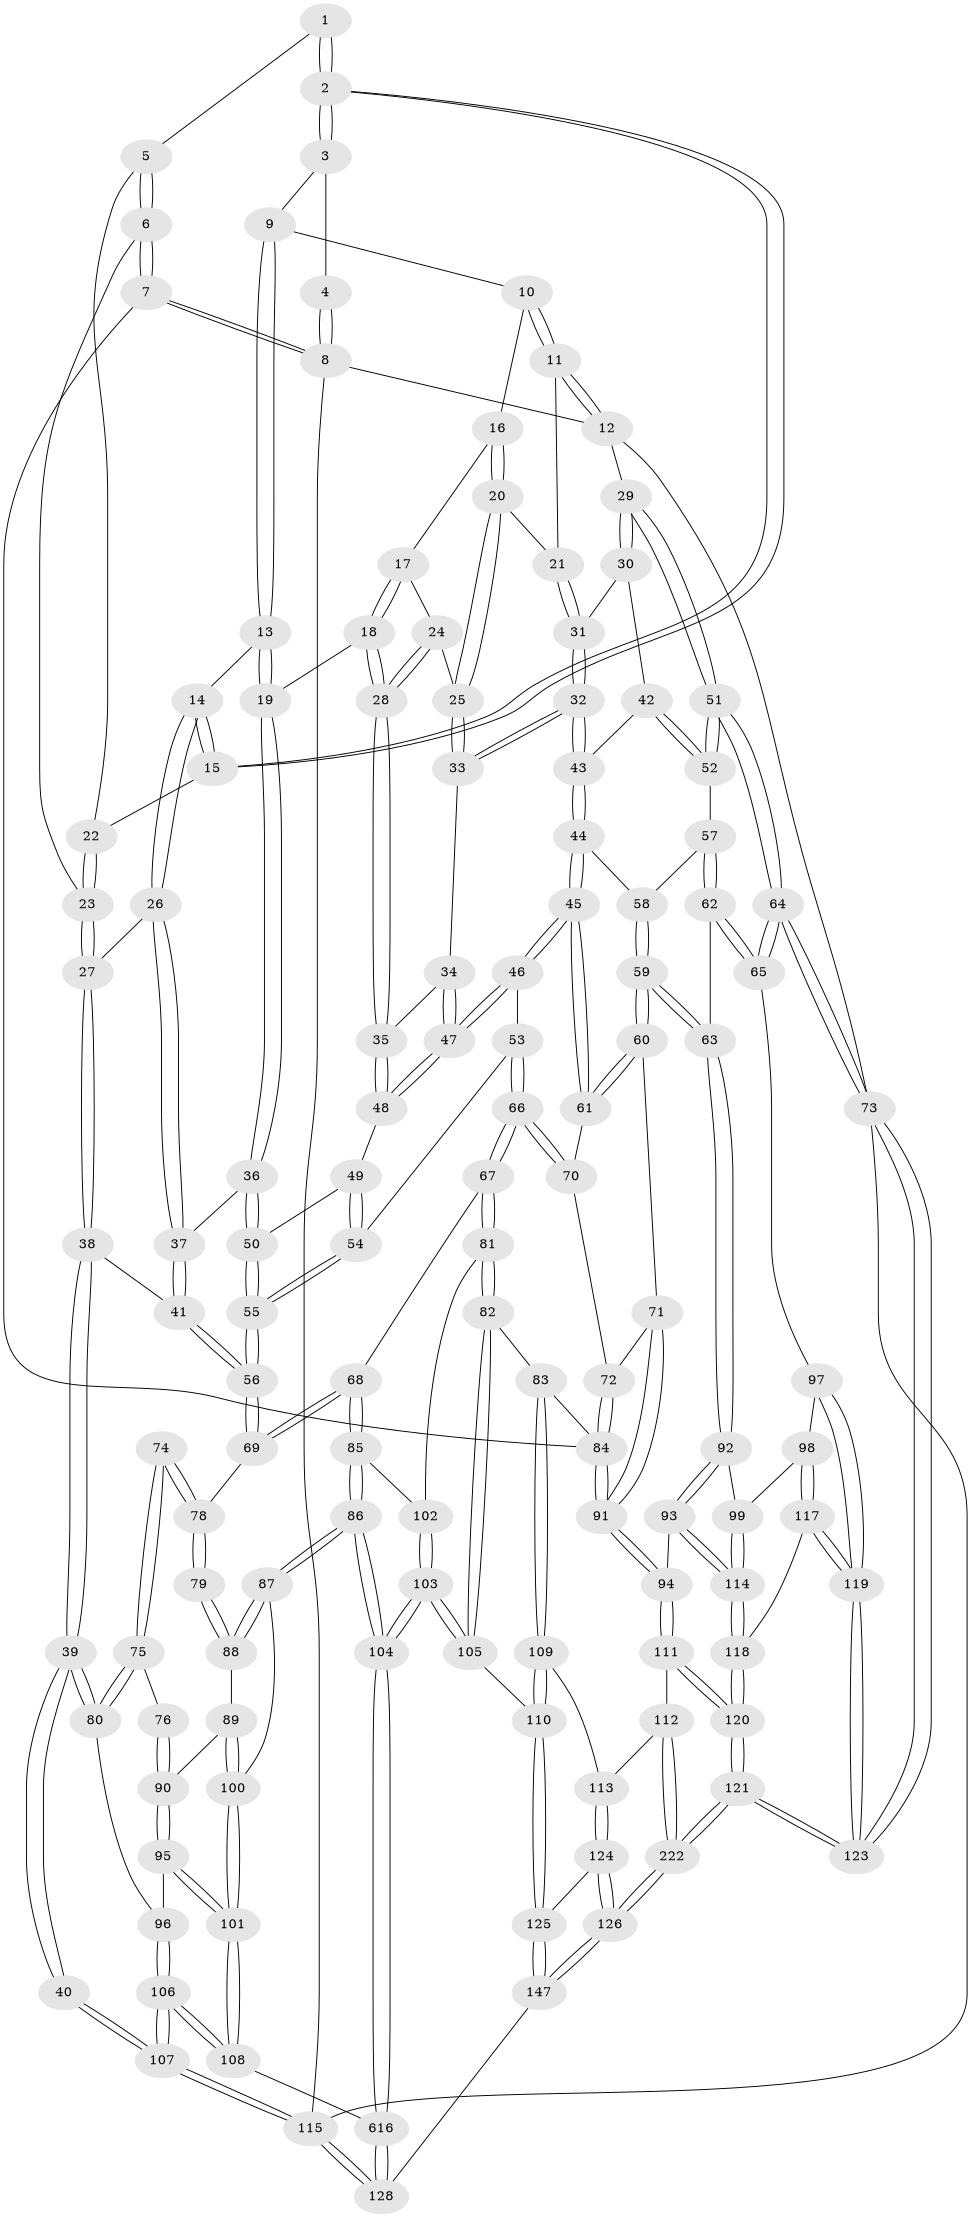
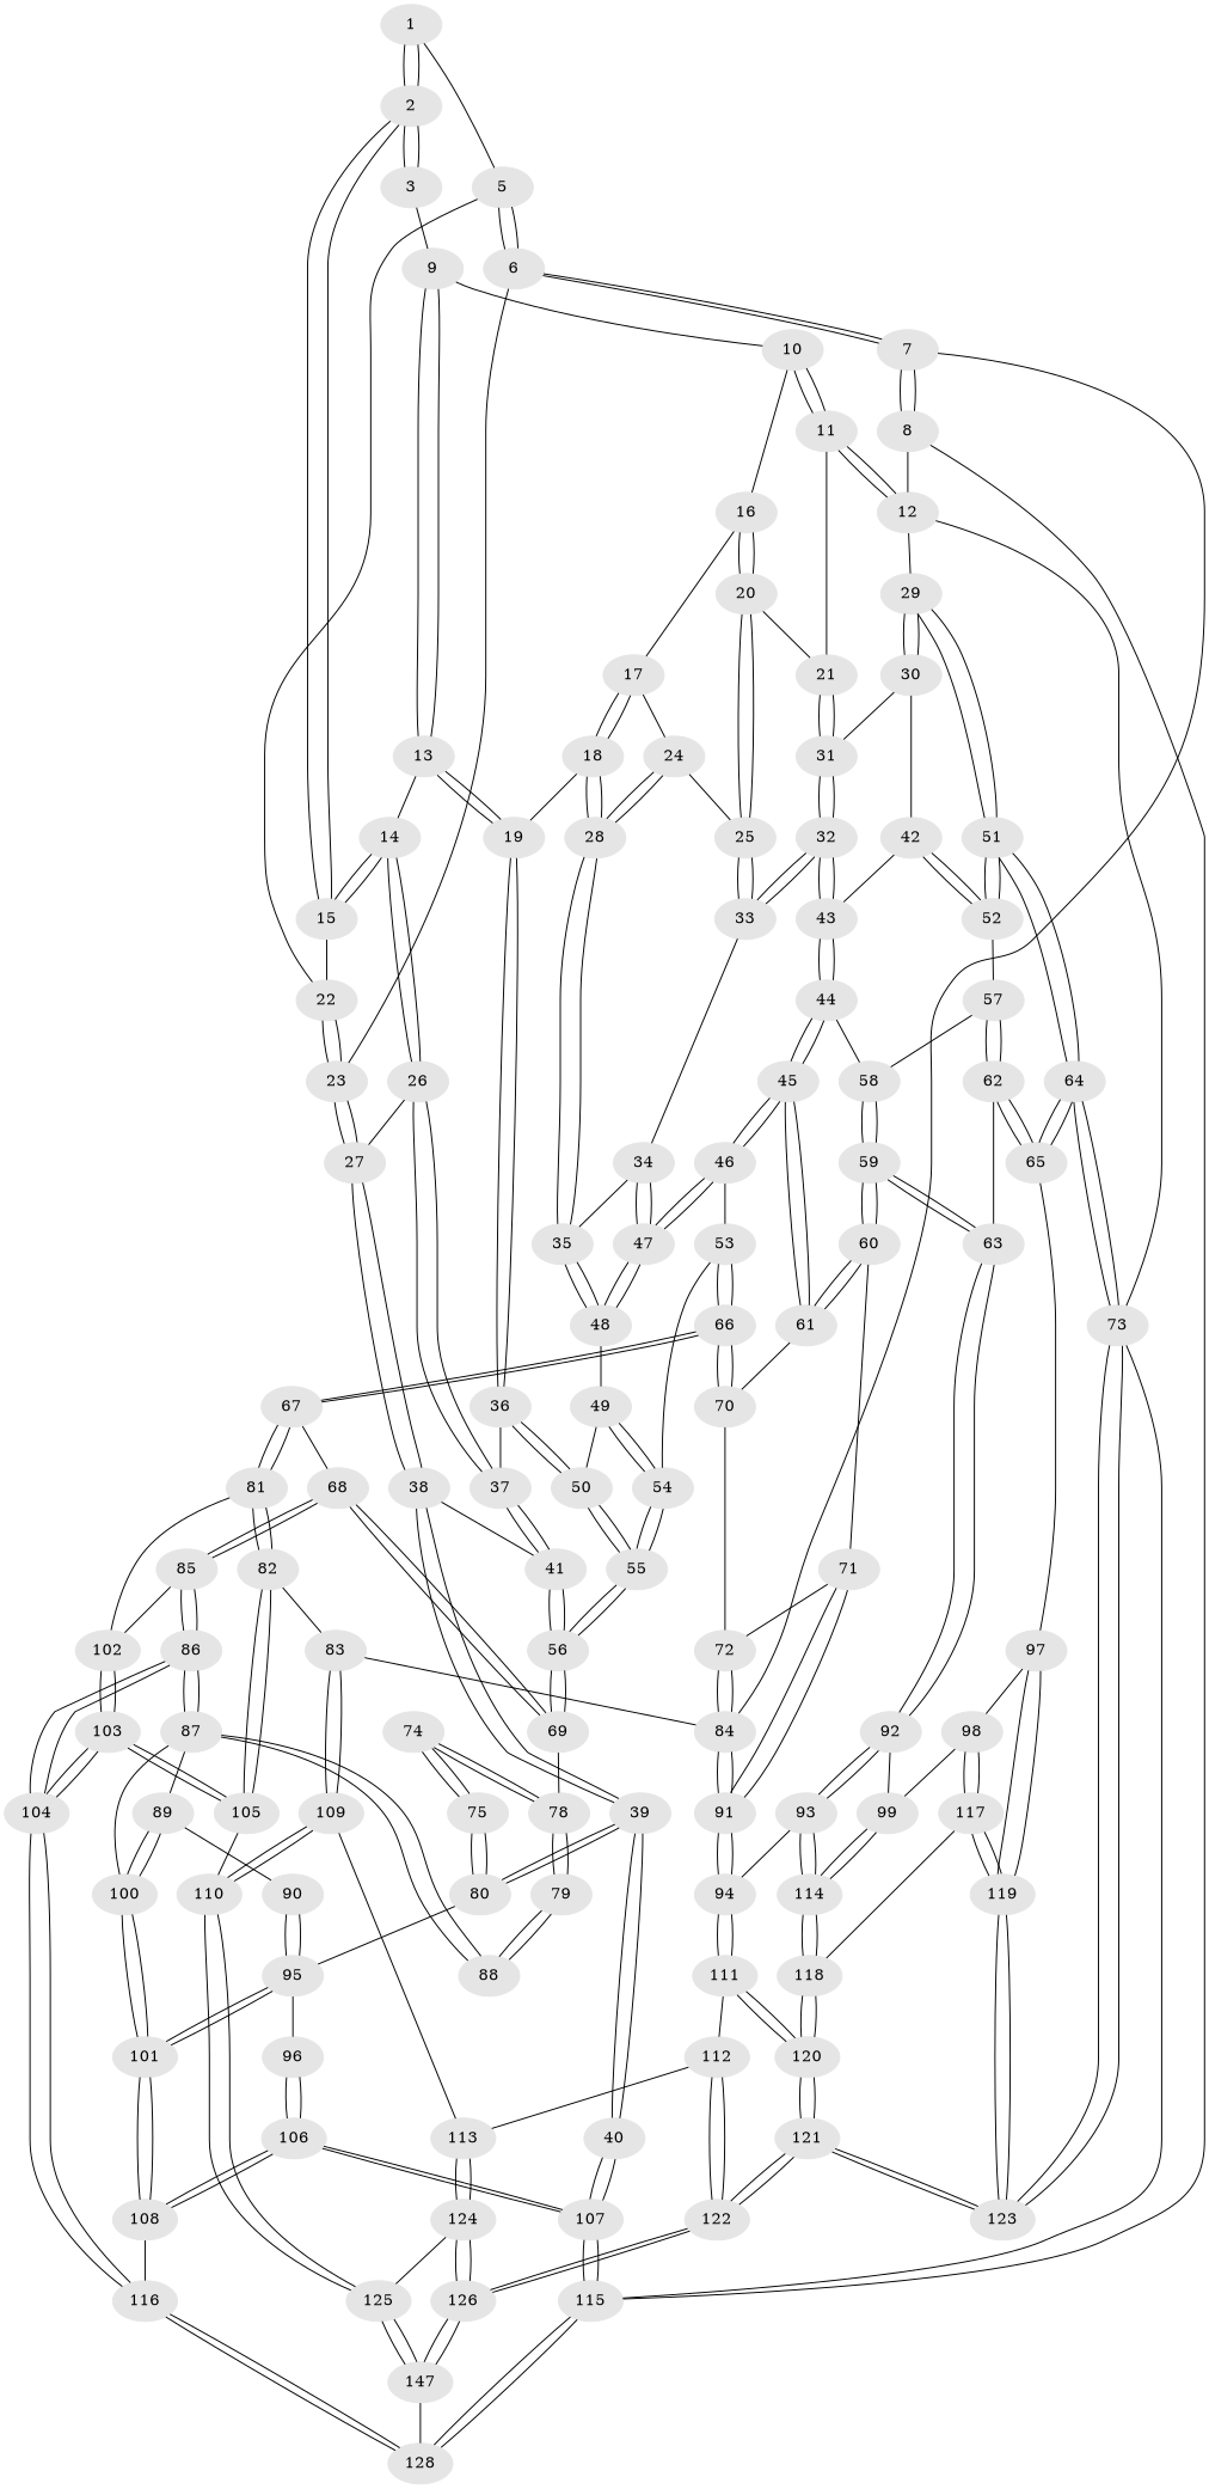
  graph {
    node [color=gray90 style=filled]
    1
    2
    5
    3
    15
    6
    22
-   4
    9
    8
    10
    13
    12
    115
    7
    23
    84
    27
    40
    107
    29
    73
    128
    11
    16
    14
    19
    21
    17
    20
    31
    30
    51
    123
    26
    36
    37
    18
    24
    25
    28
    35
    50
    33
    32
    38
    34
    41
    39
    48
    42
    52
    64
    43
    44
    47
    49
    55
    56
    80
    96
    69
    57
    45
    58
    46
    61
    59
    53
    70
    54
    66
    65
    62
    67
    78
    63
    60
    71
    92
    72
    91
    97
    93
    99
    98
    119
    68
    81
    85
    82
    102
    86
    79
    94
    74
    75
-   76
    90
    95
    88
    89
    106
    83
    105
    103
    109
    110
    113
    87
    104
    100
-   116 [label=616]
+   116
    101
    111
    114
    118
    112
    120
    108
    117
    125
    124
    n124 [label=147]
-   122 [label=222]
+   122
    121
    126
    1 -- 2
    1 -- 2
    1 -- 5
    2 -- 3
    2 -- 3
    2 -- 15
    2 -- 15
    5 -- 6
    5 -- 6
    5 -- 22
-   3 -- 4
    3 -- 9
    15 -- 22
    6 -- 7
    6 -- 7
    6 -- 23
    22 -- 23
    22 -- 23
-   4 -- 8
-   4 -- 8
    9 -- 10
    9 -- 13
    9 -- 13
    8 -- 12
    8 -- 115
    10 -- 11
    10 -- 11
    10 -- 16
    13 -- 14
    13 -- 19
    13 -- 19
    12 -- 29
    12 -- 73
    115 -- 128
    115 -- 128
    7 -- 8
    7 -- 8
    7 -- 84
    23 -- 27
    23 -- 27
    84 -- 91
    84 -- 91
    27 -- 38
    27 -- 38
    40 -- 107
    40 -- 107
    107 -- 115
    107 -- 115
    29 -- 30
    29 -- 30
    29 -- 51
    29 -- 51
    73 -- 115
    73 -- 123
    73 -- 123
    11 -- 12
    11 -- 12
    11 -- 21
    16 -- 17
    16 -- 20
    16 -- 20
    14 -- 15
    14 -- 15
    14 -- 26
    14 -- 26
    19 -- 36
    19 -- 36
    21 -- 31
    21 -- 31
    17 -- 18
    17 -- 18
    17 -- 24
    20 -- 21
    20 -- 25
    20 -- 25
    31 -- 32
    31 -- 32
    30 -- 31
    30 -- 42
    51 -- 52
    51 -- 52
    51 -- 64
    51 -- 64
    26 -- 27
    26 -- 37
    26 -- 37
    36 -- 37
    36 -- 50
    36 -- 50
    37 -- 41
    37 -- 41
    18 -- 19
    18 -- 28
    18 -- 28
    24 -- 25
    24 -- 28
    24 -- 28
    25 -- 33
    25 -- 33
    28 -- 35
    28 -- 35
    35 -- 48
    35 -- 48
    50 -- 55
    50 -- 55
    33 -- 34
    32 -- 33
    32 -- 33
    32 -- 43
    32 -- 43
    38 -- 41
    38 -- 39
    38 -- 39
    34 -- 35
    34 -- 47
    34 -- 47
    41 -- 56
    41 -- 56
    39 -- 40
    39 -- 40
    39 -- 80
    39 -- 80
    48 -- 49
    42 -- 52
    42 -- 52
    42 -- 43
    52 -- 57
    64 -- 73
    64 -- 73
    64 -- 65
    64 -- 65
    43 -- 44
    43 -- 44
    44 -- 45
    44 -- 45
    44 -- 58
    47 -- 48
    47 -- 48
    49 -- 50
    49 -- 54
    49 -- 54
    55 -- 56
    55 -- 56
    56 -- 69
    56 -- 69
-   80 -- 96
+   80 -- 95
    96 -- 106
    96 -- 106
    69 -- 78
    57 -- 58
    57 -- 62
    57 -- 62
    45 -- 46
    45 -- 46
    45 -- 61
    45 -- 61
    58 -- 59
    58 -- 59
    46 -- 47
    46 -- 47
    46 -- 53
    61 -- 70
    59 -- 63
    59 -- 63
    59 -- 60
    59 -- 60
    53 -- 54
    53 -- 66
    53 -- 66
    70 -- 72
    54 -- 55
    54 -- 55
    66 -- 70
    66 -- 70
    66 -- 67
    66 -- 67
    65 -- 97
    62 -- 65
    62 -- 65
    62 -- 63
    67 -- 68
    67 -- 81
    67 -- 81
    78 -- 79
    78 -- 79
    63 -- 92
    63 -- 92
    60 -- 61
    60 -- 61
    60 -- 71
    71 -- 72
    71 -- 91
    71 -- 91
    92 -- 93
    92 -- 93
    92 -- 99
    72 -- 84
    72 -- 84
    91 -- 94
    91 -- 94
    97 -- 98
    97 -- 119
    97 -- 119
    93 -- 94
    93 -- 114
    93 -- 114
    99 -- 114
    99 -- 114
    98 -- 99
    98 -- 117
    98 -- 117
    119 -- 123
    119 -- 123
    68 -- 69
    68 -- 69
    68 -- 85
    68 -- 85
    81 -- 82
    81 -- 82
    81 -- 102
    85 -- 102
    85 -- 86
    85 -- 86
    82 -- 83
    82 -- 105
    82 -- 105
    102 -- 103
    102 -- 103
    86 -- 87
    86 -- 87
    86 -- 104
    86 -- 104
    79 -- 88
    79 -- 88
    94 -- 111
    94 -- 111
    74 -- 78
    74 -- 78
    74 -- 75
    74 -- 75
    75 -- 80
    75 -- 80
-   75 -- 76
-   76 -- 90
-   76 -- 90
    90 -- 95
    90 -- 95
    95 -- 96
    95 -- 101
    95 -- 101
-   88 -- 89
+   87 -- 89
    89 -- 90
    89 -- 100
    89 -- 100
    106 -- 107
    106 -- 107
    106 -- 108
    106 -- 108
    83 -- 84
    83 -- 109
    83 -- 109
    105 -- 110
    103 -- 105
    103 -- 105
    103 -- 104
    103 -- 104
    109 -- 110
    109 -- 110
    109 -- 113
    110 -- 125
    110 -- 125
    113 -- 124
    113 -- 124
    87 -- 88
    87 -- 88
    87 -- 100
    104 -- 116
    104 -- 116
    100 -- 101
    100 -- 101
    116 -- 128
    116 -- 128
    101 -- 108
    101 -- 108
    111 -- 112
    111 -- 120
    111 -- 120
    114 -- 118
    114 -- 118
    118 -- 120
    118 -- 120
    112 -- 113
    112 -- 122
    112 -- 122
    120 -- 121
    120 -- 121
    108 -- 116
    117 -- 119
    117 -- 119
    117 -- 118
    125 -- n124
    125 -- n124
    124 -- 125
    124 -- 126
    124 -- 126
    n124 -- 128
    122 -- 126
    122 -- 126
    121 -- 123
    121 -- 123
    121 -- 122
    121 -- 122
    126 -- n124
    126 -- n124
  }
